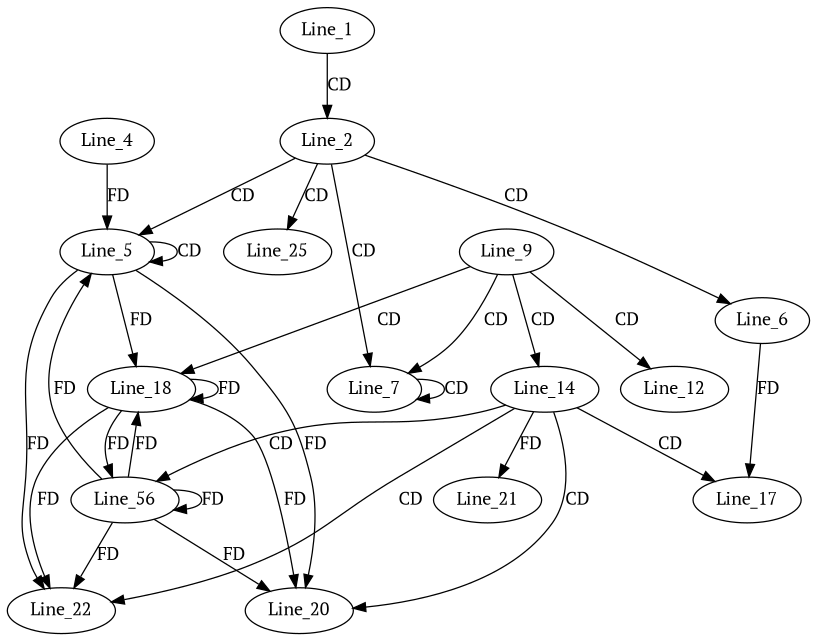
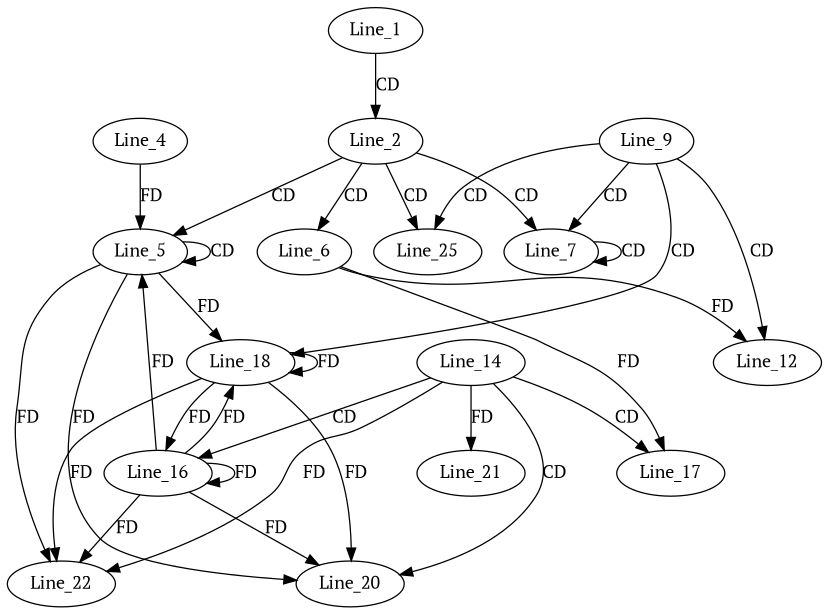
  digraph {
    fontname="PT Serif"
    node [fontname="PT Serif"]
    edge [fontname="PT Serif"]
    Line_1
    Line_2
    Line_5
    Line_6
    Line_7
    Line_25
    Line_4
    n8 [label=Line_18]
    Line_20
    Line_22
    Line_12
    Line_17
-   Line_16 [label=Line_56]
+   Line_16
    Line_9
    Line_14
    Line_21
    Line_1 -> Line_2 [label=CD]
    Line_2 -> Line_5 [label=CD]
    Line_2 -> Line_6 [label=CD]
    Line_2 -> Line_7 [label=CD]
    Line_2 -> Line_25 [label=CD]
    Line_5 -> Line_5 [label=CD]
    Line_5 -> n8 [label=FD]
    Line_5 -> Line_20 [label=FD]
    Line_5 -> Line_22 [label=FD]
+   Line_6 -> Line_12 [label=FD]
    Line_6 -> Line_17 [label=FD]
    Line_7 -> Line_7 [label=CD]
    Line_4 -> Line_5 [label=FD]
    n8 -> n8 [label=FD]
    n8 -> Line_20 [label=FD]
    n8 -> Line_22 [label=FD]
    n8 -> Line_16 [label=FD]
    Line_16 -> Line_5 [label=FD]
    Line_16 -> n8 [label=FD]
    Line_16 -> Line_20 [label=FD]
    Line_16 -> Line_22 [label=FD]
    Line_16 -> Line_16 [label=FD]
    Line_9 -> Line_7 [label=CD]
    Line_9 -> n8 [label=CD]
    Line_9 -> Line_12 [label=CD]
-   Line_9 -> Line_14 [label=CD]
+   Line_9 -> Line_25 [label=CD]
    Line_14 -> Line_20 [label=CD]
-   Line_14 -> Line_22 [label=CD]
+   Line_14 -> Line_22 [label=FD]
    Line_14 -> Line_17 [label=CD]
    Line_14 -> Line_16 [label=CD]
    Line_14 -> Line_21 [label=FD]
  }
